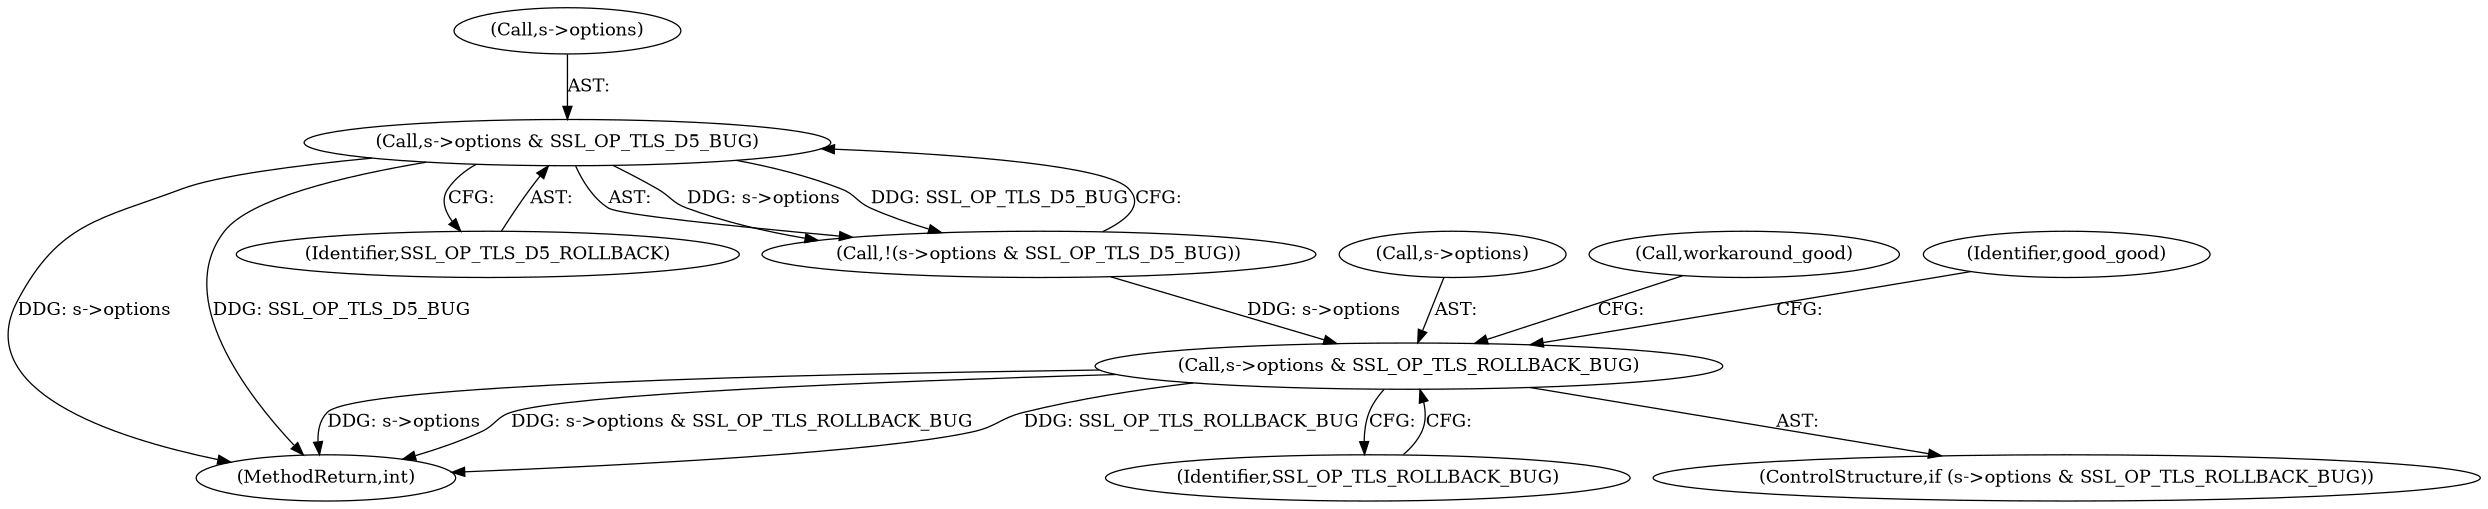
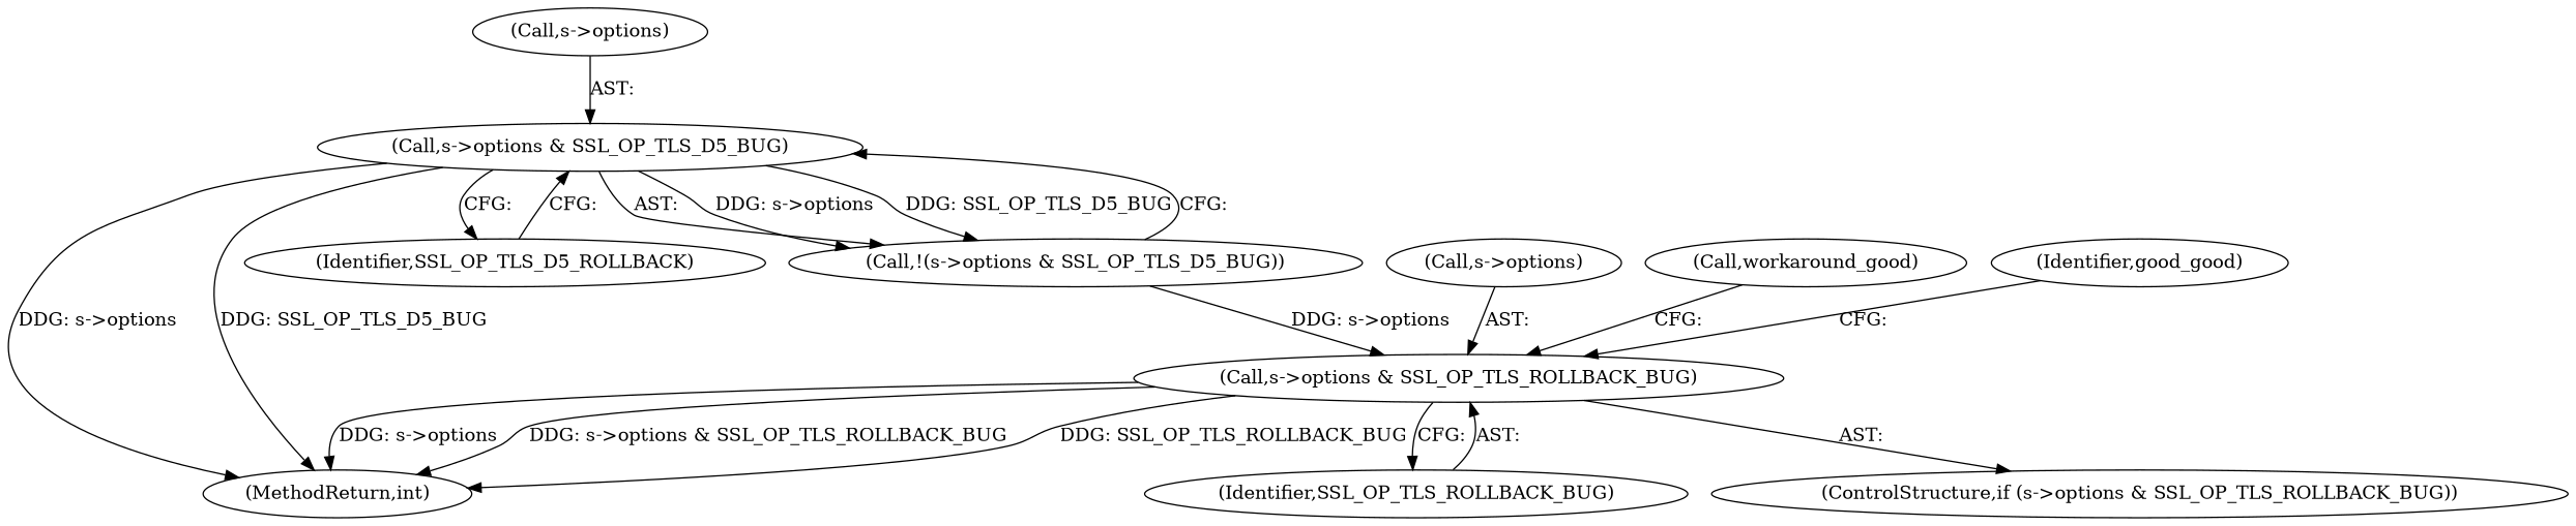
  digraph {
    n1 [label="(Call,s->options & SSL_OP_TLS_ROLLBACK_BUG)"]
    n2 [label="(Identifier,SSL_OP_TLS_ROLLBACK_BUG)"]
    n3 [label="(ControlStructure,if (s->options & SSL_OP_TLS_ROLLBACK_BUG))"]
    n4 [label="(MethodReturn,int)"]
    n5 [label="(Call,s->options & SSL_OP_TLS_D5_BUG)"]
    n6 [label="(Identifier,SSL_OP_TLS_D5_ROLLBACK)"]
    n7 [label="(Call,!(s->options & SSL_OP_TLS_D5_BUG))"]
    n8 [label="(Call,s->options)"]
    n9 [label="(Call,s->options)"]
    n10 [label="(Call,workaround_good)"]
    n11 [label="(Identifier,good_good)"]
    n1 -> n2 [label="CFG: "]
    n1 -> n3 [label="AST: "]
    n1 -> n4 [label="DDG: s->options"]
    n1 -> n4 [label="DDG: s->options & SSL_OP_TLS_ROLLBACK_BUG"]
    n1 -> n4 [label="DDG: SSL_OP_TLS_ROLLBACK_BUG"]
-   n2 -> n1 [label="CFG: "]
+   n2 -> n1 [label="AST: "]
    n5 -> n4 [label="DDG: s->options"]
    n5 -> n4 [label="DDG: SSL_OP_TLS_D5_BUG"]
    n5 -> n6 [label="CFG: "]
    n5 -> n7 [label="AST: "]
    n5 -> n7 [label="DDG: s->options"]
    n5 -> n7 [label="DDG: SSL_OP_TLS_D5_BUG"]
-   n6 -> n5 [label="AST: "]
+   n6 -> n5 [label="CFG: "]
    n7 -> n1 [label="DDG: s->options"]
    n7 -> n5 [label="CFG: "]
    n8 -> n5 [label="AST: "]
    n9 -> n1 [label="AST: "]
    n10 -> n1 [label="CFG: "]
    n11 -> n1 [label="CFG: "]
  }
